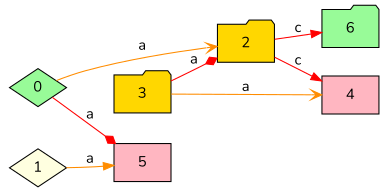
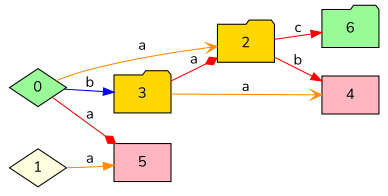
  strict digraph {
    fontname=Nunito
    rankdir=LR
    node [fillcolor=lightpink fontname=Nunito shape=folder style=filled]
    edge [arrowhead=normal color=red fontname=Nunito]
    1 [fillcolor=lightyellow shape=diamond]
    5 [shape=box]
    2 [fillcolor=gold]
    4 [shape=box]
    6 [fillcolor=palegreen]
    3 [fillcolor=gold]
    0 [fillcolor=palegreen shape=diamond]
    1 -> 5 [color=darkorange label=a]
-   2 -> 4 [label=c]
+   2 -> 4 [label=b]
    2 -> 6 [label=c]
    3 -> 2 [arrowhead=diamond label=a]
    3 -> 4 [arrowhead=vee color=darkorange label=a]
    0 -> 5 [arrowhead=diamond label=a]
    0 -> 2 [arrowhead=vee color=darkorange label=a]
+   0 -> 3 [color=blue label=b]
  }
